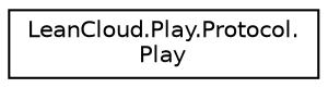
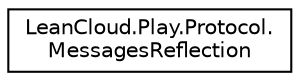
  digraph {
    rankdir=LR
-   n1 [color=black fillcolor=white fontname=Helvetica fontsize=10 height=0.2 label="LeanCloud.Play.Protocol.\lPlay" shape=record style=filled width=0.4]
+   n1 [color=black fillcolor=white fontname=Helvetica fontsize=10 height=0.2 label="LeanCloud.Play.Protocol.\lMessagesReflection" shape=record style=filled width=0.4]
  }
